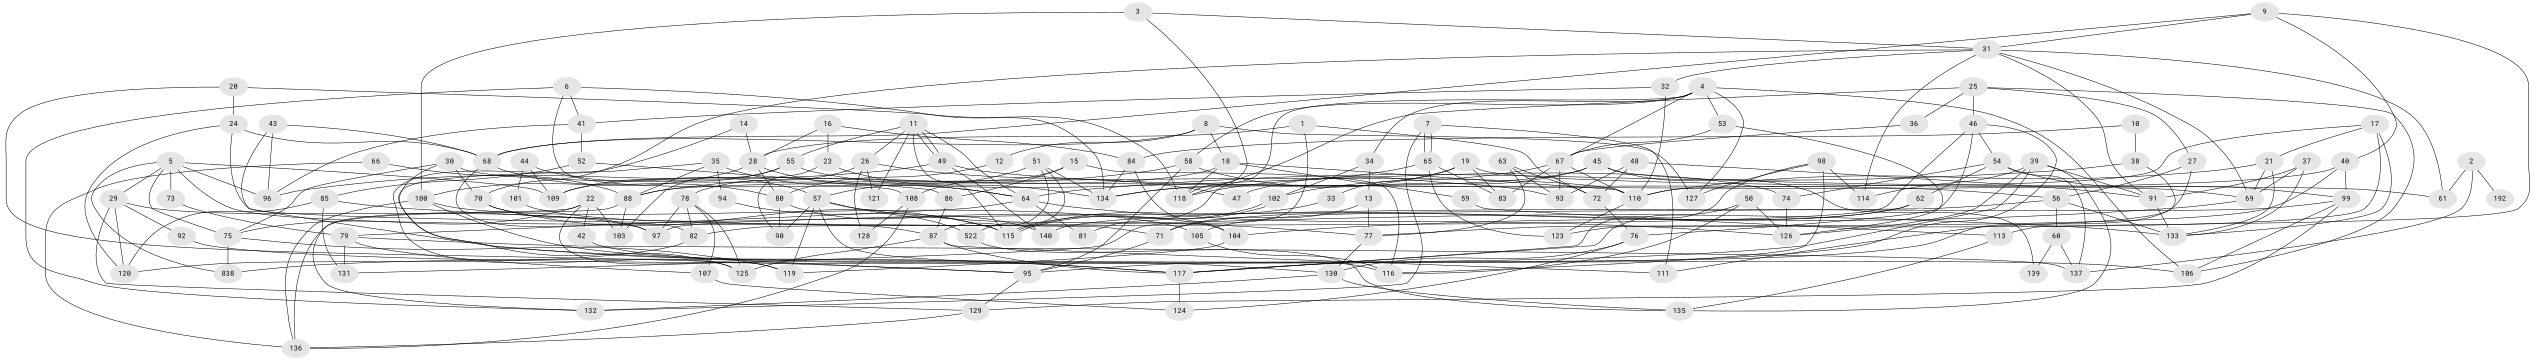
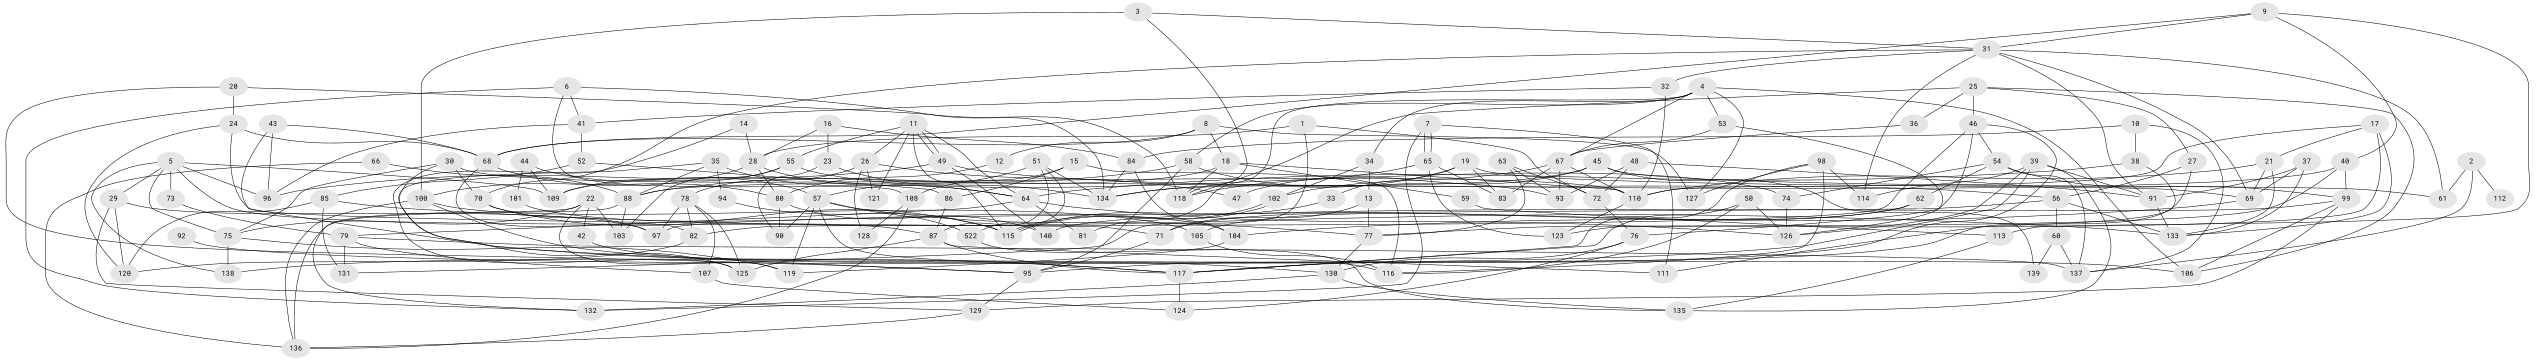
  graph {
    fontname="Roboto Mono"
    node [color=gray90 fontname="Roboto Mono" style=filled]
    edge [fontname="Roboto Mono"]
    1
    28
    72
    131
    100
    64
    80
    76
    2
    61
-   112 [label=192]
+   112
    137
    3
    31
    118
    69
    70
    32
    91
    114
    105
    136
    130
    4
    34
    53
    58
    67
    81
    106
    127
    13
    102
    126
    95
    88
    93
    110
    83
    5
    29
    73
    75
    87
    96
    109
-   138 [label=838]
+   138
    120
    92
    97
    129
    79
    119
    111
    125
    117
    6
    132
    41
    108
    134
    52
    128
    7
    65
    123
    8
    12
    18
    68
    59
    82
    9
    40
    113
    77
    99
    135
    10
    38
    84
    104
    11
    26
    49
    55
    115
    121
    47
    78
    56
    140
    103
    74
    90
    71
    14
    15
    86
    116
    16
    23
    17
    21
    133
    19
    33
    20
    24
    22
    42
    25
    27
    36
    46
    54
    107
    60
    124
    30
    35
    94
    37
    39
    85
    43
    44
    57
    101
    n130 [label=522]
    45
    139
    62
    48
    50
    51
    63
    66
    98
    1 -- 28
    1 -- 72
    1 -- 131
    28 -- 100
    28 -- 64
    28 -- 80
    72 -- 76
    100 -- 105
    100 -- 136
    100 -- 130
    64 -- 81
    64 -- 126
    64 -- 79
    80 -- 140
    80 -- 90
    76 -- 130
    76 -- 124
    2 -- 61
    2 -- 112
    2 -- 137
    3 -- 100
    3 -- 31
    3 -- 118
    31 -- 61
    31 -- 69
    31 -- 70
    31 -- 32
    31 -- 91
    31 -- 114
    69 -- 104
    70 -- 97
    70 -- 115
    32 -- 110
    32 -- 41
    91 -- 133
    105 -- 116
    130 -- 132
    130 -- 135
    4 -- 34
    4 -- 53
    4 -- 58
    4 -- 67
    4 -- 81
    4 -- 106
    4 -- 127
    34 -- 13
    34 -- 102
    53 -- 67
    53 -- 126
    58 -- 95
    58 -- 88
    58 -- 93
    67 -- 102
    67 -- 93
    67 -- 110
    67 -- 83
    13 -- 77
    13 -- 71
    102 -- 115
    102 -- 115
    95 -- 129
    88 -- 136
    88 -- 103
    110 -- 123
    5 -- 29
    5 -- 73
    5 -- 75
    5 -- 87
    5 -- 96
    5 -- 109
    5 -- 138
    29 -- 120
-   29 -- 92
    29 -- 97
    29 -- 129
    73 -- 79
    75 -- 138
    75 -- 119
    87 -- 111
    87 -- 125
    87 -- 117
    92 -- 106
    129 -- 136
    79 -- 131
    79 -- 137
    79 -- 107
    117 -- 124
    6 -- 132
    6 -- 41
    6 -- 108
    6 -- 134
    41 -- 96
    41 -- 52
    108 -- 136
    108 -- 128
    52 -- 86
    52 -- 85
    7 -- 111
    7 -- 132
    7 -- 65
    7 -- 65
    65 -- 118
    65 -- 83
    65 -- 123
    8 -- 127
    8 -- 12
    8 -- 18
    8 -- 68
    12 -- 80
    18 -- 118
    18 -- 110
    18 -- 109
    18 -- 59
    68 -- 80
    68 -- 82
    59 -- 113
    82 -- 120
    9 -- 31
    9 -- 68
    9 -- 40
    9 -- 113
    40 -- 88
    40 -- 77
    40 -- 99
    113 -- 135
    77 -- 130
    99 -- 106
    99 -- 129
    99 -- 140
+   10 -- 137
    10 -- 38
    10 -- 84
    38 -- 64
    38 -- 111
    84 -- 134
    84 -- 104
    104 -- 119
    11 -- 64
    11 -- 26
    11 -- 49
    11 -- 49
    11 -- 55
    11 -- 115
    11 -- 121
    26 -- 128
    26 -- 121
    26 -- 47
    26 -- 78
    49 -- 96
    49 -- 56
    49 -- 140
    55 -- 109
    55 -- 103
    55 -- 74
    78 -- 97
    78 -- 125
    78 -- 82
    78 -- 107
    56 -- 97
    56 -- 133
    56 -- 60
    74 -- 126
    71 -- 95
    14 -- 28
    14 -- 125
    15 -- 108
    15 -- 86
    15 -- 116
    86 -- 87
    16 -- 28
    16 -- 84
    16 -- 23
    23 -- 134
    23 -- 90
    17 -- 110
    17 -- 123
    17 -- 21
    17 -- 133
    21 -- 69
    21 -- 110
    21 -- 133
    19 -- 69
    19 -- 83
    19 -- 134
    19 -- 33
    33 -- 115
    20 -- 118
    20 -- 95
    20 -- 24
    24 -- 120
    24 -- 68
    24 -- 71
    22 -- 75
    22 -- 119
    22 -- 132
    22 -- 103
    22 -- 42
    42 -- 117
    25 -- 118
    25 -- 106
    25 -- 27
    25 -- 36
    25 -- 46
    27 -- 117
    27 -- 56
    36 -- 67
    46 -- 76
    46 -- 95
    46 -- 82
    46 -- 54
    54 -- 137
    54 -- 99
    54 -- 74
    54 -- 62
    107 -- 124
    60 -- 137
    60 -- 139
    30 -- 70
    30 -- 95
    30 -- 110
    30 -- 75
    35 -- 64
    35 -- 88
    35 -- 125
    35 -- 94
    94 -- 115
    37 -- 69
    37 -- 91
    37 -- 133
    39 -- 91
    39 -- 114
    39 -- 126
    39 -- 138
    39 -- 135
    85 -- 131
    85 -- 120
    85 -- 133
    43 -- 96
    43 -- 117
    43 -- 68
    44 -- 109
    44 -- 57
    44 -- 101
    57 -- 119
    57 -- 77
    57 -- 90
    57 -- 116
    57 -- n130
    101 -- 104
    n130 -- 135
    45 -- 61
    45 -- 134
    45 -- 47
    45 -- 139
    62 -- 105
    62 -- 71
    48 -- 72
    48 -- 91
    48 -- 93
    50 -- 126
    50 -- 117
    50 -- 116
    51 -- 87
    51 -- 134
    51 -- 57
    51 -- n130
    63 -- 72
    63 -- 93
    63 -- 77
    66 -- 136
    66 -- 88
    98 -- 114
    98 -- 127
    98 -- 117
    98 -- 116
  }
